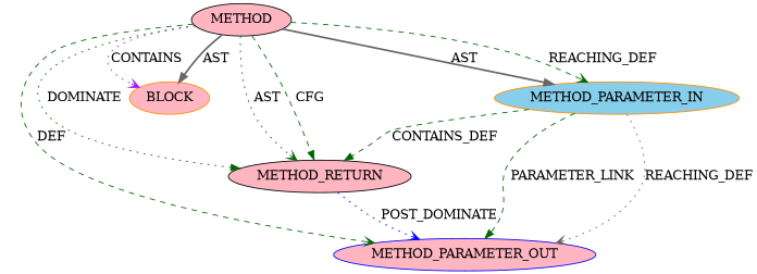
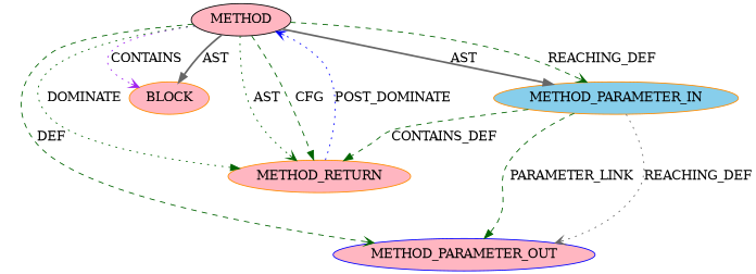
  digraph {
    node [CODE="<empty>" ORDER=1 TYPE_FULL_NAME=ANY color=darkorange fillcolor=lightpink style=filled EVALUATION_STRATEGY=BY_VALUE]
    edge [arrowhead=vee color=darkgreen style=dotted]
    n1 [ARGUMENT_INDEX=1 label=BLOCK EVALUATION_STRATEGY=""]
    n2 [CODE=p1 INDEX=1 IS_VARIADIC=false NAME=p1 color=blue label=METHOD_PARAMETER_OUT]
    n3 [CODE=p1 INDEX=1 IS_VARIADIC=false NAME=p1 fillcolor=skyblue label=METHOD_PARAMETER_IN]
-   n4 [CODE=RET ORDER=2 color=black label=METHOD_RETURN]
+   n4 [CODE=RET ORDER=2 label=METHOD_RETURN]
    n5 [AST_PARENT_FULL_NAME="<global>" AST_PARENT_TYPE=NAMESPACE_BLOCK FILENAME="<empty>" FULL_NAME=IS_ERR IS_EXTERNAL=true NAME=IS_ERR ORDER=0 color=black label=METHOD TYPE_FULL_NAME="" EVALUATION_STRATEGY=""]
    n3 -> n2 [VARIABLE=p1 color=gray40 label=REACHING_DEF]
    n3 -> n2 [arrowhead=normal label=PARAMETER_LINK style=dashed]
    n3 -> n4 [VARIABLE=p1 arrowhead=normal label=CONTAINS_DEF style=dashed]
-   n4 -> n2 [color=blue label=POST_DOMINATE]
+   n4 -> n5 [color=blue label=POST_DOMINATE]
    n5 -> n1 [color=purple label=CONTAINS]
    n5 -> n1 [arrowhead=normal color=gray40 label=AST style=bold]
    n5 -> n2 [label=DEF style=dashed]
    n5 -> n3 [label=REACHING_DEF style=dashed]
    n5 -> n3 [arrowhead=normal color=gray40 label=AST style=bold]
    n5 -> n4 [label=AST]
    n5 -> n4 [arrowhead=normal label=CFG style=dashed]
    n5 -> n4 [arrowhead=normal label=DOMINATE]
  }
